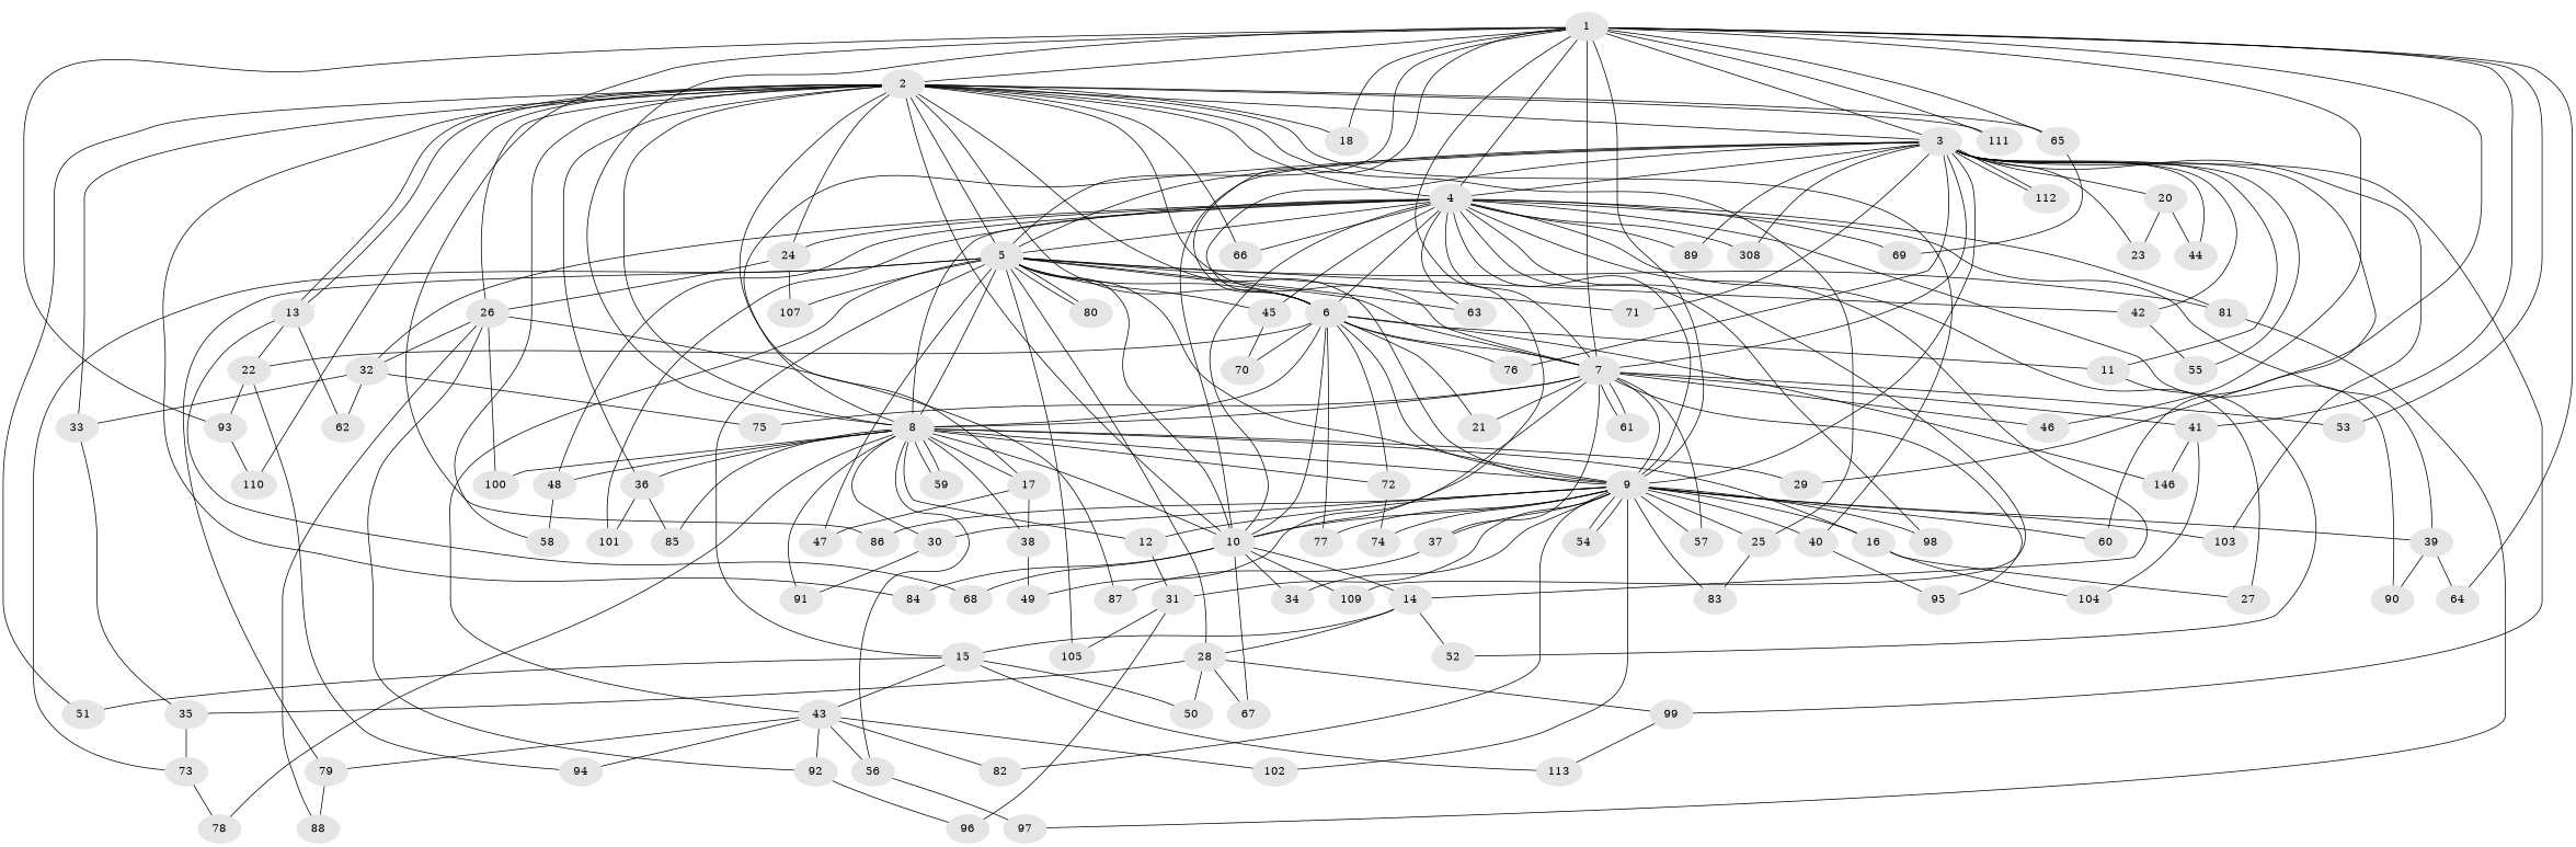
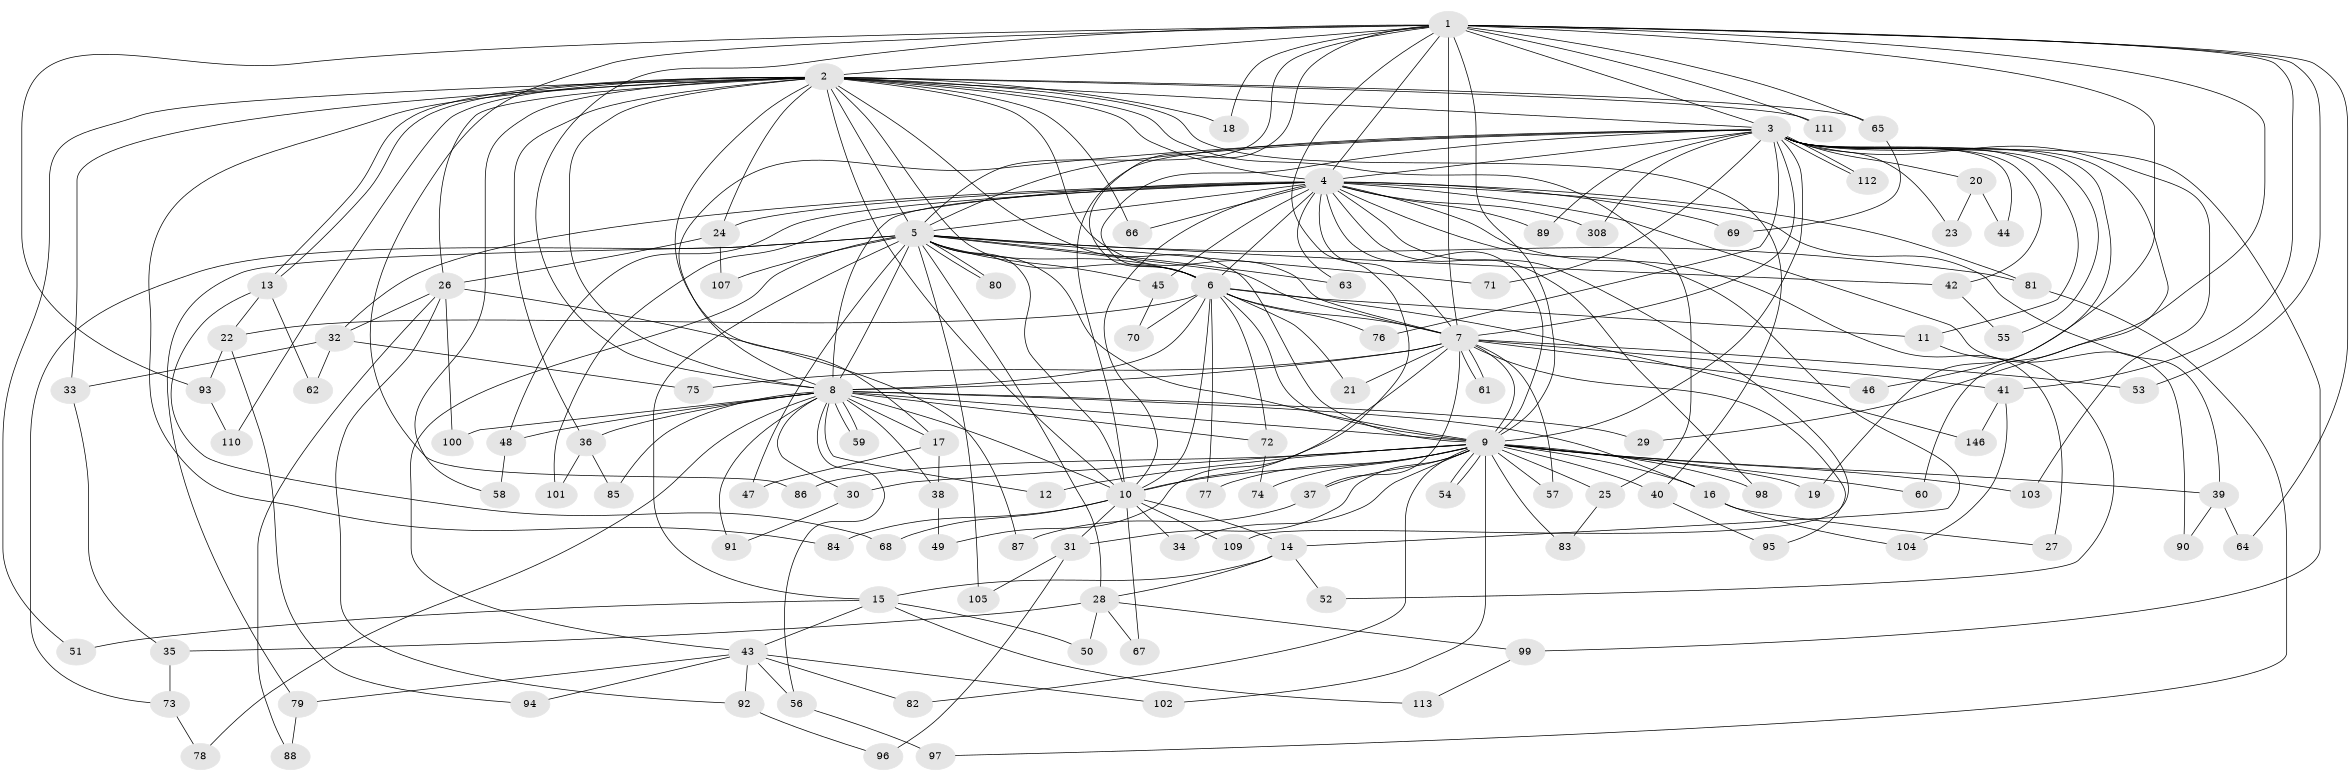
  graph {
    node [color=gray90 style=filled]
    1
    2
    3
    4
    5
    6
    7
    8
    9
    18
    29
    41
    46
    49
    53
    64
    65
    86
    93
    111
    10
    13
    17
    24
    25
    26
    33
    36
    40
    51
    58
    66
    84
    110
    20
    11
+   19
    23
    42
    44
    55
    60
    71
    76
    89
    99
    103
    n48 [label=308]
    112
    14
    27
    32
    39
    45
    48
    63
    69
    81
    90
    98
    101
    109
    15
    28
    43
    47
    73
    79
    80
    105
    107
    21
    22
    70
    72
    77
    n77 [label=146]
    37
    57
    61
    75
    95
    12
    16
    30
    38
    56
    59
    78
    85
    91
    100
    31
    34
    54
    74
    82
    83
    102
    67
    68
    104
    62
    87
    88
    92
    35
    52
    113
    97
    50
    94
    96
    1 -- 2
    1 -- 3
    1 -- 4
    1 -- 5
    1 -- 6
    1 -- 7
    1 -- 8
    1 -- 9
    1 -- 18
    1 -- 29
    1 -- 41
    1 -- 46
    1 -- 49
    1 -- 53
    1 -- 64
    1 -- 65
    1 -- 86
    1 -- 93
    1 -- 111
    2 -- 3
    2 -- 4
    2 -- 5
    2 -- 6
    2 -- 7
    2 -- 8
    2 -- 9
    2 -- 18
    2 -- 65
    2 -- 111
    2 -- 10
    2 -- 13
    2 -- 13
    2 -- 17
    2 -- 24
    2 -- 25
    2 -- 26
    2 -- 33
    2 -- 36
    2 -- 40
    2 -- 51
    2 -- 58
    2 -- 66
    2 -- 84
    2 -- 110
    3 -- 4
    3 -- 5
    3 -- 6
    3 -- 7
    3 -- 8
    3 -- 9
    3 -- 10
    3 -- 20
    3 -- 11
+   3 -- 19
    3 -- 23
    3 -- 42
    3 -- 44
    3 -- 55
    3 -- 60
    3 -- 71
    3 -- 76
    3 -- 89
    3 -- 99
    3 -- 103
    3 -- n48
    3 -- 112
    3 -- 112
    4 -- 5
    4 -- 6
    4 -- 7
    4 -- 8
    4 -- 9
    4 -- 10
    4 -- 24
    4 -- 66
    4 -- 89
    4 -- n48
    4 -- 14
    4 -- 27
    4 -- 32
    4 -- 39
    4 -- 45
    4 -- 48
    4 -- 63
    4 -- 69
    4 -- 81
    4 -- 90
    4 -- 98
    4 -- 101
    4 -- 109
    5 -- 6
    5 -- 7
    5 -- 8
    5 -- 9
    5 -- 10
    5 -- 42
    5 -- 71
    5 -- 45
    5 -- 63
    5 -- 81
    5 -- 15
    5 -- 28
    5 -- 43
    5 -- 47
    5 -- 73
    5 -- 79
    5 -- 80
    5 -- 80
    5 -- 105
    5 -- 107
    6 -- 7
    6 -- 8
    6 -- 9
    6 -- 10
    6 -- 11
    6 -- 76
    6 -- 21
    6 -- 22
    6 -- 70
    6 -- 72
    6 -- 77
    6 -- n77
    7 -- 8
    7 -- 9
    7 -- 41
    7 -- 46
    7 -- 53
    7 -- 10
    7 -- 21
    7 -- 37
    7 -- 57
    7 -- 61
    7 -- 61
    7 -- 75
    7 -- 95
    8 -- 9
    8 -- 29
    8 -- 10
    8 -- 17
    8 -- 36
    8 -- 48
    8 -- 72
    8 -- 12
    8 -- 16
    8 -- 30
    8 -- 38
    8 -- 56
    8 -- 59
    8 -- 59
    8 -- 78
    8 -- 85
    8 -- 91
    8 -- 100
    9 -- 86
    9 -- 10
    9 -- 25
    9 -- 40
+   9 -- 19
    9 -- 60
    9 -- 103
    9 -- 39
    9 -- 98
    9 -- 77
    9 -- 37
    9 -- 57
    9 -- 12
    9 -- 16
    9 -- 30
    9 -- 31
    9 -- 34
    9 -- 54
    9 -- 54
    9 -- 74
    9 -- 82
    9 -- 83
    9 -- 102
    41 -- n77
    41 -- 104
    65 -- 69
    93 -- 110
    10 -- 84
    10 -- 14
    10 -- 109
-   12 -- 31
+   10 -- 31
    10 -- 34
    10 -- 67
    10 -- 68
    13 -- 22
    13 -- 68
    13 -- 62
    17 -- 47
    17 -- 38
    24 -- 26
    24 -- 107
    25 -- 83
    26 -- 32
    26 -- 100
    26 -- 87
    26 -- 88
    26 -- 92
    33 -- 35
    36 -- 101
    36 -- 85
    40 -- 95
    20 -- 23
    20 -- 44
    11 -- 52
    42 -- 55
    99 -- 113
    14 -- 15
    14 -- 28
    14 -- 52
    32 -- 33
    32 -- 75
    32 -- 62
    39 -- 64
    39 -- 90
    45 -- 70
    48 -- 58
    81 -- 97
    15 -- 51
    15 -- 43
    15 -- 113
    15 -- 50
    28 -- 99
    28 -- 67
    28 -- 35
    28 -- 50
    43 -- 79
    43 -- 56
    43 -- 82
    43 -- 102
    43 -- 92
    43 -- 94
    73 -- 78
    79 -- 88
    22 -- 93
    22 -- 94
    72 -- 74
    37 -- 87
    16 -- 27
    16 -- 104
    30 -- 91
    38 -- 49
    56 -- 97
    31 -- 105
    31 -- 96
    92 -- 96
    35 -- 73
  }
